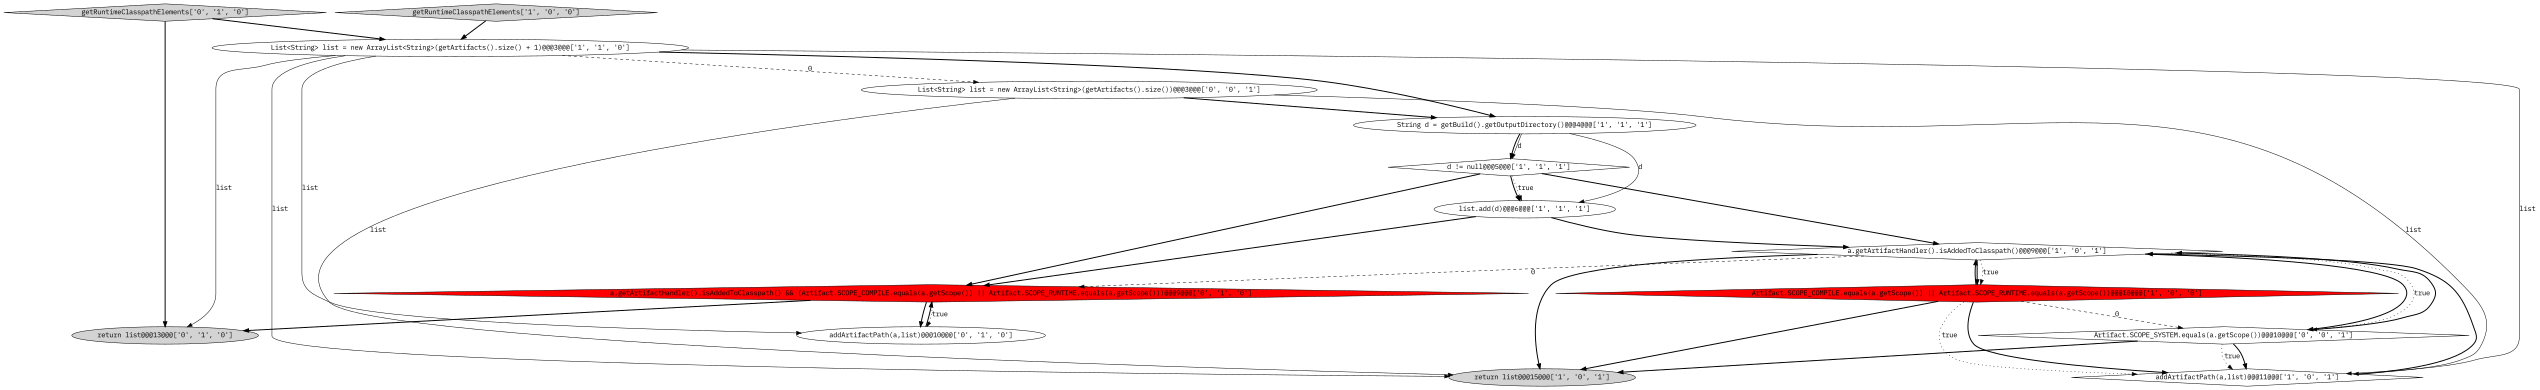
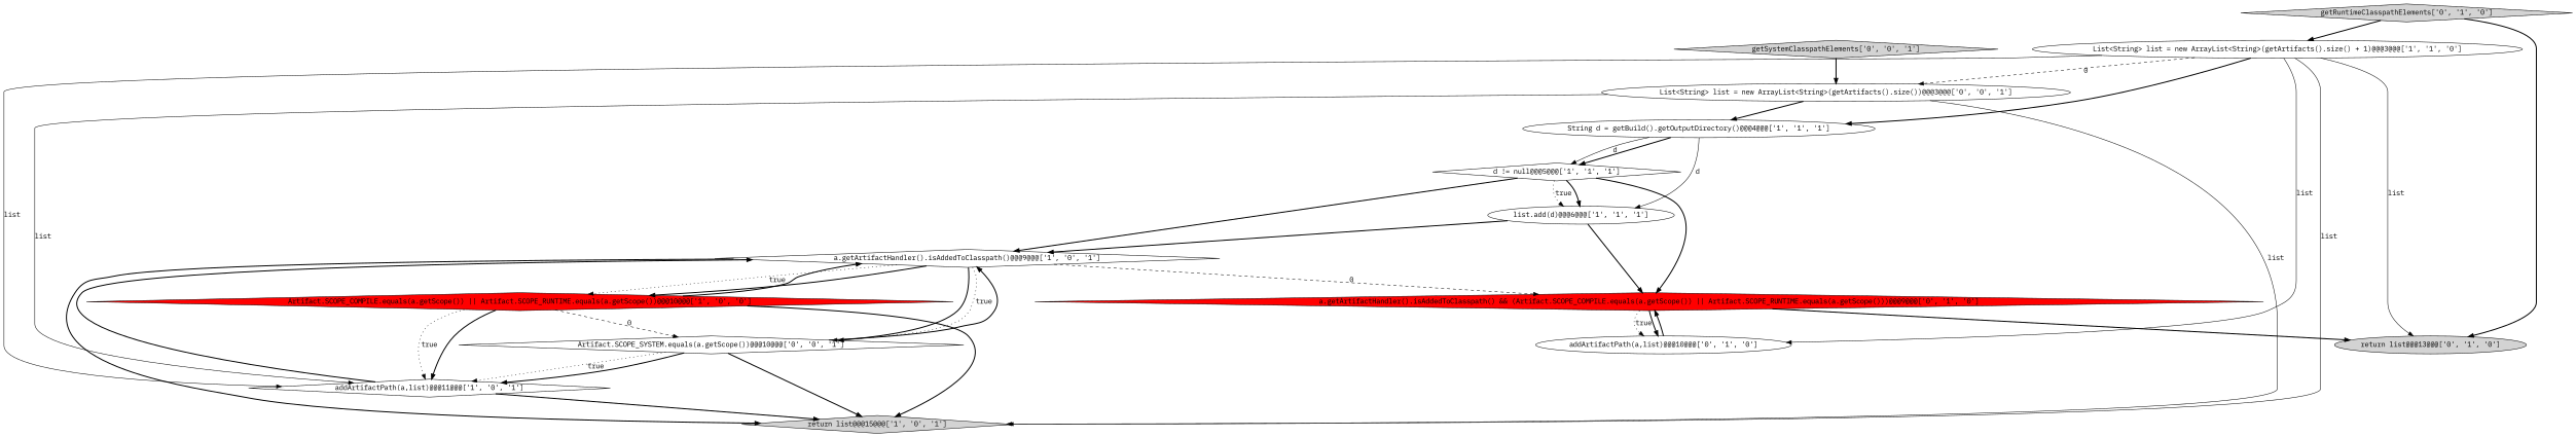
  digraph {
    fontname="IBM Plex Mono"
    node [fillcolor=white fontname="IBM Plex Mono" shape=diamond style=filled]
    edge [fontname="IBM Plex Mono" style=bold]
    n1 [label="String d = getBuild().getOutputDirectory()@@@4@@@['1', '1', '1']" shape=ellipse]
    n2 [label="list.add(d)@@@6@@@['1', '1', '1']" shape=ellipse]
    n3 [label="d != null@@@5@@@['1', '1', '1']"]
    n4 [fillcolor=red label="a.getArtifactHandler().isAddedToClasspath() && (Artifact.SCOPE_COMPILE.equals(a.getScope()) || Artifact.SCOPE_RUNTIME.equals(a.getScope()))@@@9@@@['0', '1', '0']"]
    n5 [label="a.getArtifactHandler().isAddedToClasspath()@@@9@@@['1', '0', '1']"]
    n6 [fillcolor=lightgray label="return list@@@13@@@['0', '1', '0']" shape=ellipse]
    n7 [label="addArtifactPath(a,list)@@@10@@@['0', '1', '0']" shape=ellipse]
    n8 [fillcolor=red label="Artifact.SCOPE_COMPILE.equals(a.getScope()) || Artifact.SCOPE_RUNTIME.equals(a.getScope())@@@10@@@['1', '0', '0']"]
-   n9 [fillcolor=lightgray label="return list@@@15@@@['1', '0', '1']" shape=ellipse]
+   n9 [fillcolor=lightgray label="return list@@@15@@@['1', '0', '1']"]
    n10 [label="Artifact.SCOPE_SYSTEM.equals(a.getScope())@@@10@@@['0', '0', '1']"]
+   n11 [fillcolor=lightgray label="getSystemClasspathElements['0', '0', '1']"]
    n12 [label="List<String> list = new ArrayList<String>(getArtifacts().size())@@@3@@@['0', '0', '1']" shape=ellipse]
    n13 [label="addArtifactPath(a,list)@@@11@@@['1', '0', '1']"]
    n14 [label="List<String> list = new ArrayList<String>(getArtifacts().size() + 1)@@@3@@@['1', '1', '0']" shape=ellipse]
    n15 [fillcolor=lightgray label="getRuntimeClasspathElements['0', '1', '0']"]
-   n16 [fillcolor=lightgray label="getRuntimeClasspathElements['1', '0', '0']"]
    n1 -> n2 [label=d style=solid]
    n1 -> n3
    n1 -> n3 [label=d style=solid]
    n2 -> n4
    n2 -> n5
    n3 -> n2
    n3 -> n2 [label=true style=dotted]
    n3 -> n4
    n3 -> n5
    n4 -> n6
    n4 -> n7 [label=true style=dotted]
    n4 -> n7
    n5 -> n4 [label=0 style=dashed]
    n5 -> n8
    n5 -> n8 [label=true style=dotted]
    n5 -> n9
    n5 -> n10
    n5 -> n10 [label=true style=dotted]
    n7 -> n4
    n8 -> n5
    n8 -> n9
    n8 -> n10 [label=0 style=dashed]
    n8 -> n13 [label=true style=dotted]
    n8 -> n13
    n10 -> n5
    n10 -> n9
    n10 -> n13 [label=true style=dotted]
    n10 -> n13
+   n11 -> n12
    n12 -> n1
    n12 -> n9 [label=list style=solid]
    n12 -> n13 [label=list style=solid]
    n13 -> n5
+   n13 -> n9
    n14 -> n1
    n14 -> n6 [label=list style=solid]
    n14 -> n7 [label=list style=solid]
    n14 -> n9 [label=list style=solid]
    n14 -> n12 [label=0 style=dashed]
    n14 -> n13 [label=list style=solid]
    n15 -> n6
    n15 -> n14
-   n16 -> n14
  }
